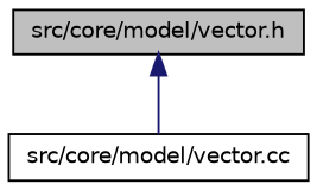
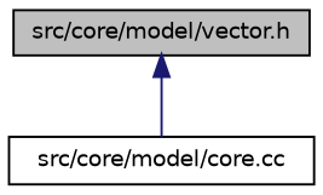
  digraph {
    node [color=black fontname=Helvetica fontsize=10 shape=record style=filled]
    n1 [fillcolor=grey75 fontcolor=black height=0.2 label="src/core/model/vector.h" width=0.4]
-   n2 [fillcolor=white height=0.2 label="src/core/model/vector.cc" width=0.4]
+   n2 [fillcolor=white height=0.2 label="src/core/model/core.cc" width=0.4]
    n1 -> n2 [color=midnightblue dir=back fontname=Helvetica fontsize=10 labelfontname=Helvetica labelfontsize=10 style=solid]
  }
